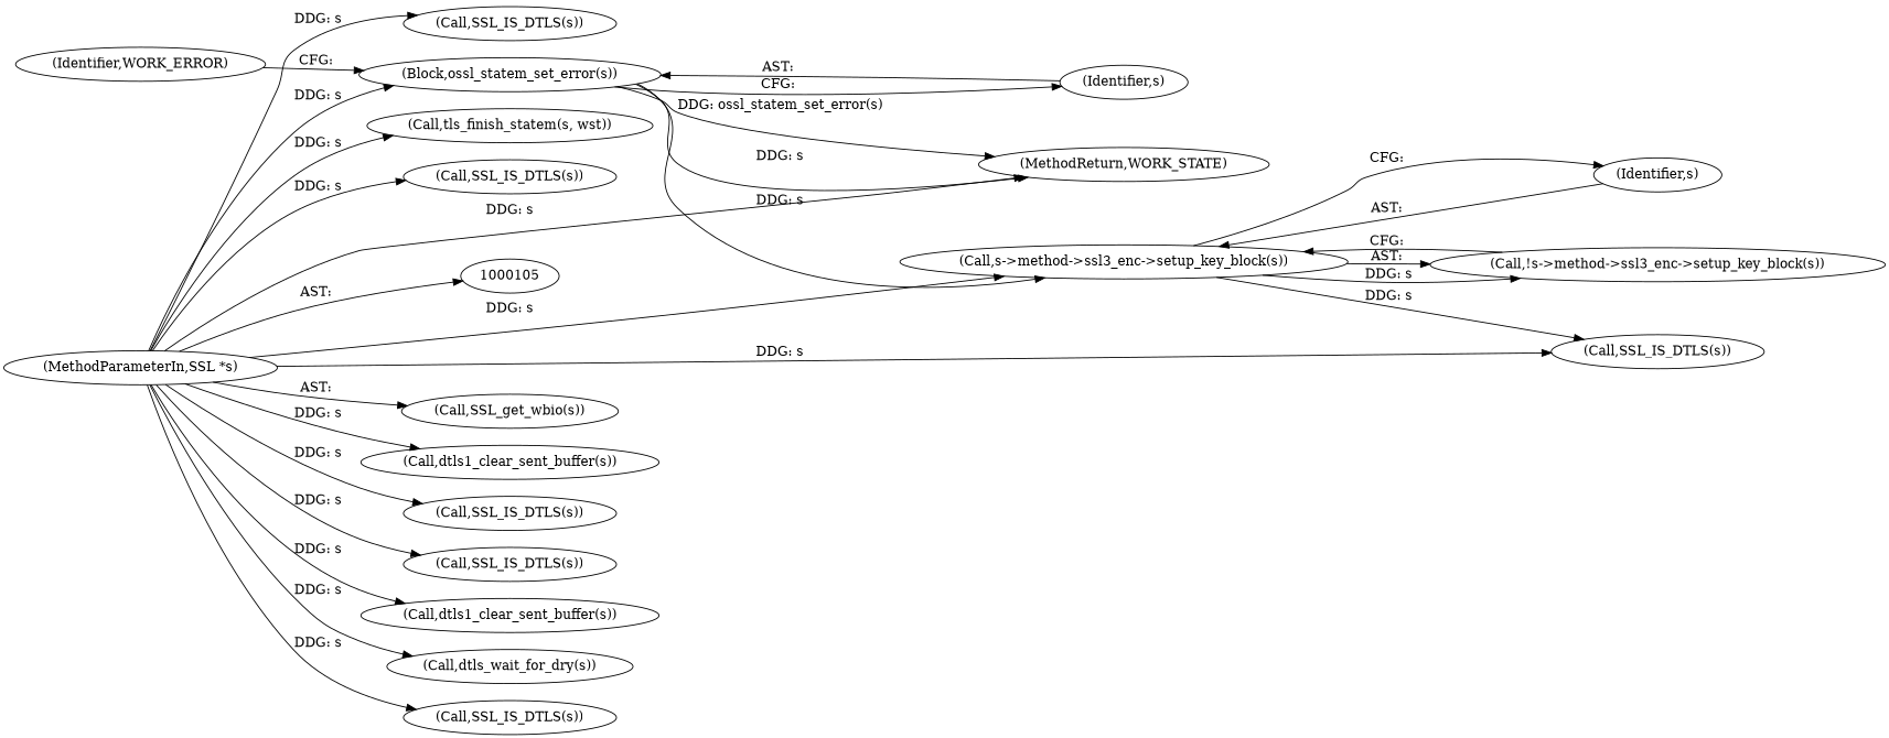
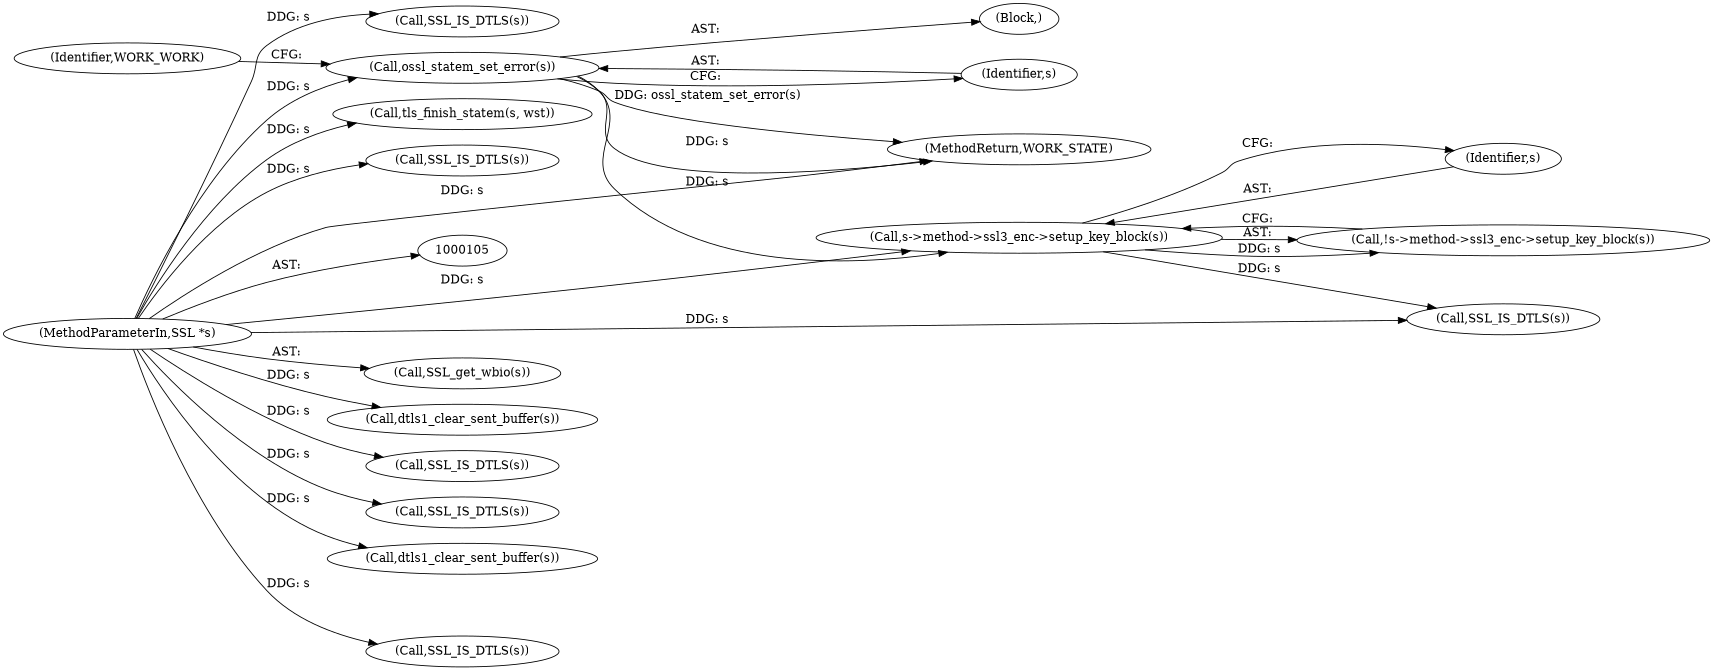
  digraph {
    rankdir=LR
-   n1 [label="(Block,ossl_statem_set_error(s))"]
+   n1 [label="(Call,ossl_statem_set_error(s))"]
    n2 [label="(Identifier,s)"]
    n3 [label="(MethodReturn,WORK_STATE)"]
+   n4 [label="(Block,)"]
    n5 [label="(Call,s->method->ssl3_enc->setup_key_block(s))"]
    n6 [label="(Identifier,s)"]
    n7 [label="(Call,!s->method->ssl3_enc->setup_key_block(s))"]
    n8 [label="(Call,SSL_IS_DTLS(s))"]
    n9 [label="(MethodParameterIn,SSL *s)"]
    n10 [label="(Call,SSL_get_wbio(s))"]
    n11 [label="(Call,dtls1_clear_sent_buffer(s))"]
    n12 [label="(Call,SSL_IS_DTLS(s))"]
    n13 [label="(Call,SSL_IS_DTLS(s))"]
    n14 [label="(Call,dtls1_clear_sent_buffer(s))"]
-   n15 [label="(Call,dtls_wait_for_dry(s))"]
    n16 [label="(Call,SSL_IS_DTLS(s))"]
    n17 [label="(Call,SSL_IS_DTLS(s))"]
    n18 [label="(Call,tls_finish_statem(s, wst))"]
    n19 [label="(Call,SSL_IS_DTLS(s))"]
    1000105
-   n21 [label="(Identifier,WORK_ERROR)"]
+   n21 [label="(Identifier,WORK_WORK)"]
    n1 -> n2 [label="CFG: "]
    n1 -> n3 [label="DDG: ossl_statem_set_error(s)"]
    n1 -> n3 [label="DDG: s"]
+   n1 -> n4 [label="AST: "]
    n1 -> n5 [label="DDG: s"]
    n2 -> n1 [label="AST: "]
    n5 -> n6 [label="CFG: "]
    n5 -> n7 [label="AST: "]
    n5 -> n7 [label="DDG: s"]
    n5 -> n8 [label="DDG: s"]
    n6 -> n5 [label="AST: "]
    n7 -> n5 [label="CFG: "]
    n9 -> n1 [label="DDG: s"]
    n9 -> n3 [label="DDG: s"]
    n9 -> n5 [label="DDG: s"]
    n9 -> n8 [label="DDG: s"]
    n9 -> n10 [label="AST: "]
    n9 -> n11 [label="DDG: s"]
    n9 -> n12 [label="DDG: s"]
    n9 -> n13 [label="DDG: s"]
    n9 -> n14 [label="DDG: s"]
-   n9 -> n15 [label="DDG: s"]
    n9 -> n16 [label="DDG: s"]
    n9 -> n17 [label="DDG: s"]
    n9 -> n18 [label="DDG: s"]
    n9 -> n19 [label="DDG: s"]
    n9 -> 1000105 [label="AST: "]
    n21 -> n1 [label="CFG: "]
  }
